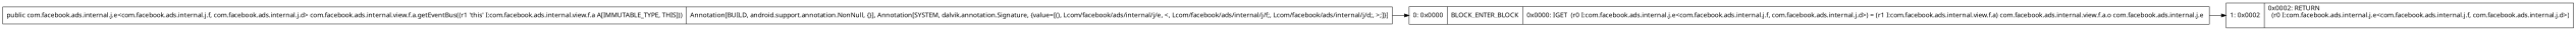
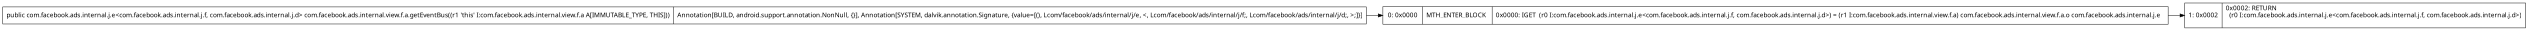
  digraph {
    rankdir=LR
    fontname="Noto Sans"
    node [shape=record fontname="Noto Sans"]
    edge [fontname="Noto Sans"]
-   n1 [label="{0\:\ 0x0000|BLOCK_ENTER_BLOCK\l|0x0000: IGET  (r0 I:com.facebook.ads.internal.j.e\<com.facebook.ads.internal.j.f, com.facebook.ads.internal.j.d\>) = (r1 I:com.facebook.ads.internal.view.f.a) com.facebook.ads.internal.view.f.a.o com.facebook.ads.internal.j.e \l}"]
+   n1 [label="{0\:\ 0x0000|MTH_ENTER_BLOCK\l|0x0000: IGET  (r0 I:com.facebook.ads.internal.j.e\<com.facebook.ads.internal.j.f, com.facebook.ads.internal.j.d\>) = (r1 I:com.facebook.ads.internal.view.f.a) com.facebook.ads.internal.view.f.a.o com.facebook.ads.internal.j.e \l}"]
    n2 [label="{1\:\ 0x0002|0x0002: RETURN  \l  (r0 I:com.facebook.ads.internal.j.e\<com.facebook.ads.internal.j.f, com.facebook.ads.internal.j.d\>)\l \l}"]
    n3 [label="{public com.facebook.ads.internal.j.e\<com.facebook.ads.internal.j.f, com.facebook.ads.internal.j.d\> com.facebook.ads.internal.view.f.a.getEventBus((r1 'this' I:com.facebook.ads.internal.view.f.a A[IMMUTABLE_TYPE, THIS]))  | Annotation[BUILD, android.support.annotation.NonNull, \{\}], Annotation[SYSTEM, dalvik.annotation.Signature, \{value=[(), Lcom\/facebook\/ads\/internal\/j\/e, \<, Lcom\/facebook\/ads\/internal\/j\/f;, Lcom\/facebook\/ads\/internal\/j\/d;, \>;]\}]\l}"]
    n1 -> n2
    n3 -> n1
  }
